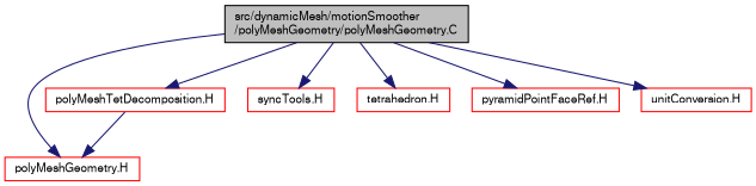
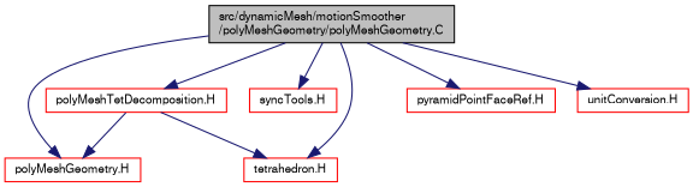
  digraph {
    node [color=red fontname=FreeSans fontsize=10 shape=record]
    edge [color=midnightblue fontname=FreeSans fontsize=10 labelfontname=FreeSans labelfontsize=10 style=solid]
    n1 [color=black fillcolor=grey75 fontcolor=black height=0.2 label="src/dynamicMesh/motionSmoother\l/polyMeshGeometry/polyMeshGeometry.C" style=filled width=0.4]
    n2 [height=0.2 label="polyMeshGeometry.H" width=0.4]
    n3 [height=0.2 label="polyMeshTetDecomposition.H" width=0.4]
    n4 [height=0.2 label="syncTools.H" width=0.4]
    n5 [height=0.2 label="tetrahedron.H" width=0.4]
    n6 [height=0.2 label="pyramidPointFaceRef.H" width=0.4]
    n7 [height=0.2 label="unitConversion.H" width=0.4]
    n1 -> n2
    n1 -> n3
    n1 -> n4
    n1 -> n5
    n1 -> n6
    n1 -> n7
    n3 -> n2
+   n3 -> n5
  }
